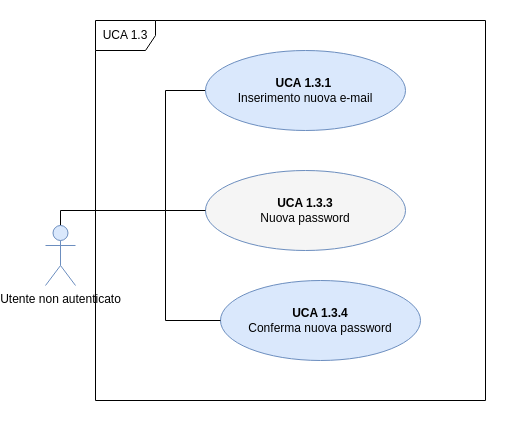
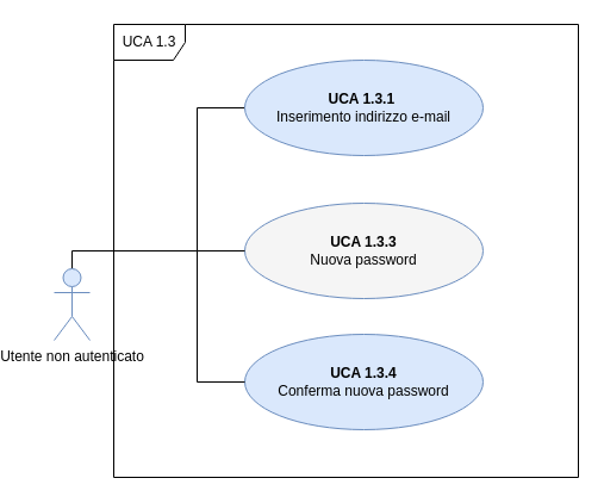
  <mxCell id="0" />
  <mxCell id="1" parent="0" />
  <mxCell id="2" style="edgeStyle=orthogonalEdgeStyle;rounded=0;orthogonalLoop=1;jettySize=auto;html=1;entryX=0;entryY=0.5;entryDx=0;entryDy=0;endArrow=none;endFill=0;" parent="1" source="3" target="5" edge="1"><mxGeometry relative="1" as="geometry"><Array as="points"><mxPoint x="140" y="210" /><mxPoint x="140" y="90" /></Array></mxGeometry></mxCell>
  <mxCell id="3" value="Utente non autenticato" style="shape=umlActor;verticalLabelPosition=bottom;labelBackgroundColor=#ffffff;verticalAlign=top;html=1;outlineConnect=0;fillColor=#dae8fc;strokeColor=#6c8ebf;" parent="1" vertex="1"><mxGeometry x="20" y="225" width="30" height="60" as="geometry" /></mxCell>
  <mxCell id="4" value="UCA 1.3" style="shape=umlFrame;whiteSpace=wrap;html=1;" parent="1" vertex="1"><mxGeometry x="70" y="20" width="390" height="380" as="geometry" /></mxCell>
- <mxCell id="5" value="&lt;b&gt;UCA 1.3.1&amp;nbsp;&lt;/b&gt;&lt;br&gt;Inserimento nuova e-mail&lt;b&gt;&lt;br&gt;&lt;/b&gt;" style="ellipse;whiteSpace=wrap;html=1;fillColor=#dae8fc;strokeColor=#6c8ebf;" parent="1" vertex="1"><mxGeometry x="180" y="50" width="200" height="80" as="geometry" /></mxCell>
+ <mxCell id="5" value="&lt;b&gt;UCA 1.3.1&amp;nbsp;&lt;/b&gt;&lt;br&gt;Inserimento indirizzo e-mail&lt;b&gt;&lt;br&gt;&lt;/b&gt;" style="ellipse;whiteSpace=wrap;html=1;fillColor=#dae8fc;strokeColor=#6c8ebf;" parent="1" vertex="1"><mxGeometry x="180" y="50" width="200" height="80" as="geometry" /></mxCell>
  <mxCell id="6" value="&lt;b&gt;UCA 1.3.3&lt;br&gt;&lt;/b&gt;Nuova password" style="ellipse;whiteSpace=wrap;html=1;fillColor=#f5f5f5;strokeColor=#6c8ebf;" parent="1" vertex="1"><mxGeometry x="180" y="170" width="200" height="80" as="geometry" /></mxCell>
- <mxCell id="7" value="&lt;b&gt;UCA 1.3.4&lt;/b&gt;&lt;br&gt;Conferma nuova password" style="ellipse;whiteSpace=wrap;html=1;fillColor=#dae8fc;strokeColor=#6c8ebf;" parent="1" vertex="1"><mxGeometry x="195" y="280" width="200" height="80" as="geometry" /></mxCell>
+ <mxCell id="7" value="&lt;b&gt;UCA 1.3.4&lt;/b&gt;&lt;br&gt;Conferma nuova password" style="ellipse;whiteSpace=wrap;html=1;fillColor=#dae8fc;strokeColor=#6c8ebf;" parent="1" vertex="1"><mxGeometry x="180" y="280" width="200" height="80" as="geometry" /></mxCell>
  <mxCell id="8" value="" style="endArrow=none;html=1;" parent="1" edge="1"><mxGeometry width="50" height="50" relative="1" as="geometry"><mxPoint x="140" y="320" as="sourcePoint" /><mxPoint x="140" y="210" as="targetPoint" /></mxGeometry></mxCell>
  <mxCell id="9" value="" style="endArrow=none;html=1;entryX=0;entryY=0.5;entryDx=0;entryDy=0;" parent="1" target="6" edge="1"><mxGeometry width="50" height="50" relative="1" as="geometry"><mxPoint x="140" y="210" as="sourcePoint" /><mxPoint x="190" y="290" as="targetPoint" /></mxGeometry></mxCell>
  <mxCell id="10" value="" style="endArrow=none;html=1;entryX=0;entryY=0.5;entryDx=0;entryDy=0;" parent="1" target="7" edge="1"><mxGeometry width="50" height="50" relative="1" as="geometry"><mxPoint x="140" y="320" as="sourcePoint" /><mxPoint x="190" y="390" as="targetPoint" /></mxGeometry></mxCell>
